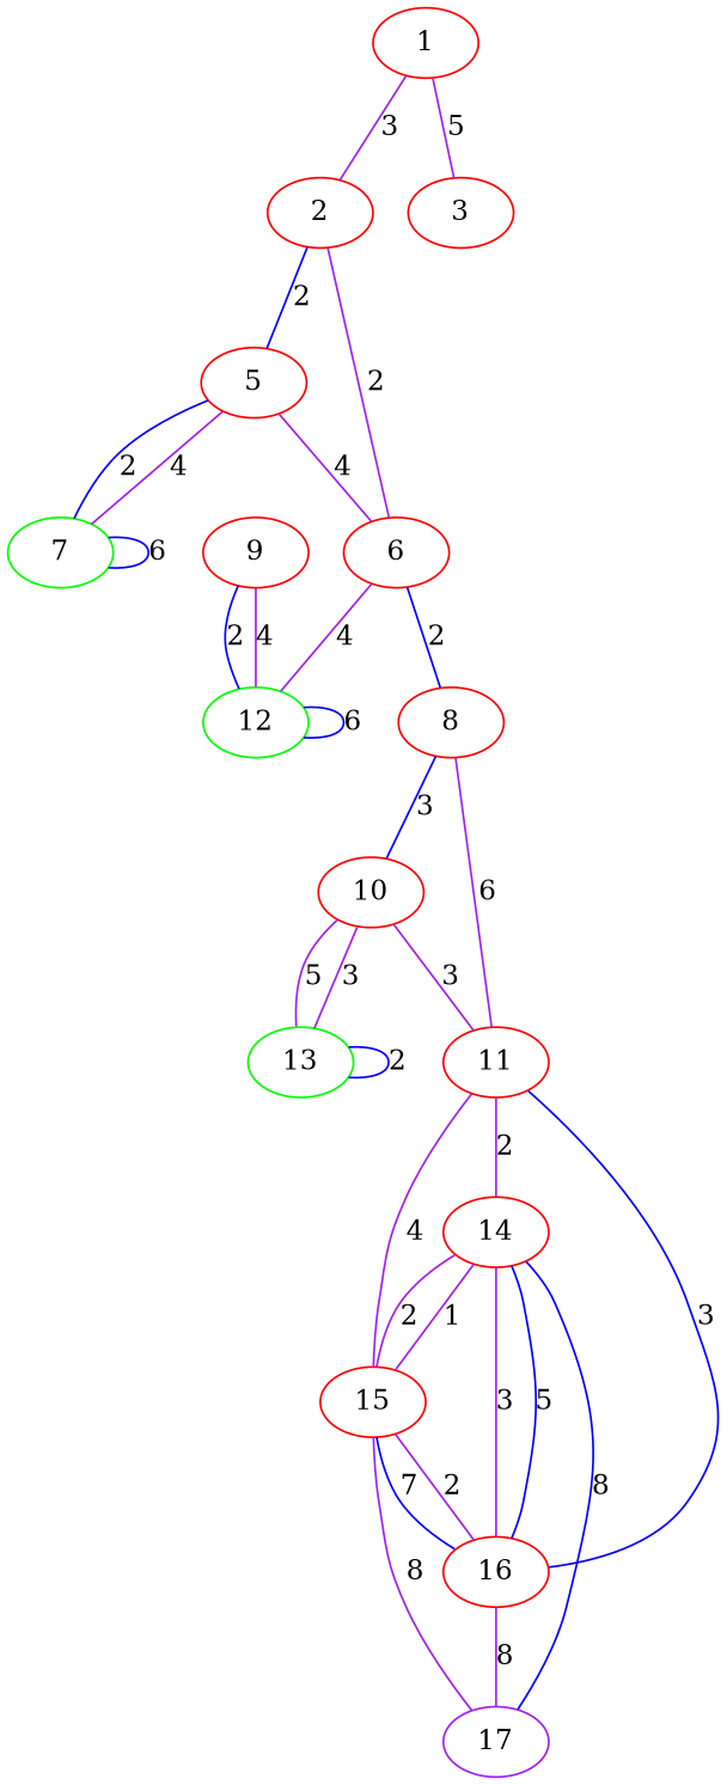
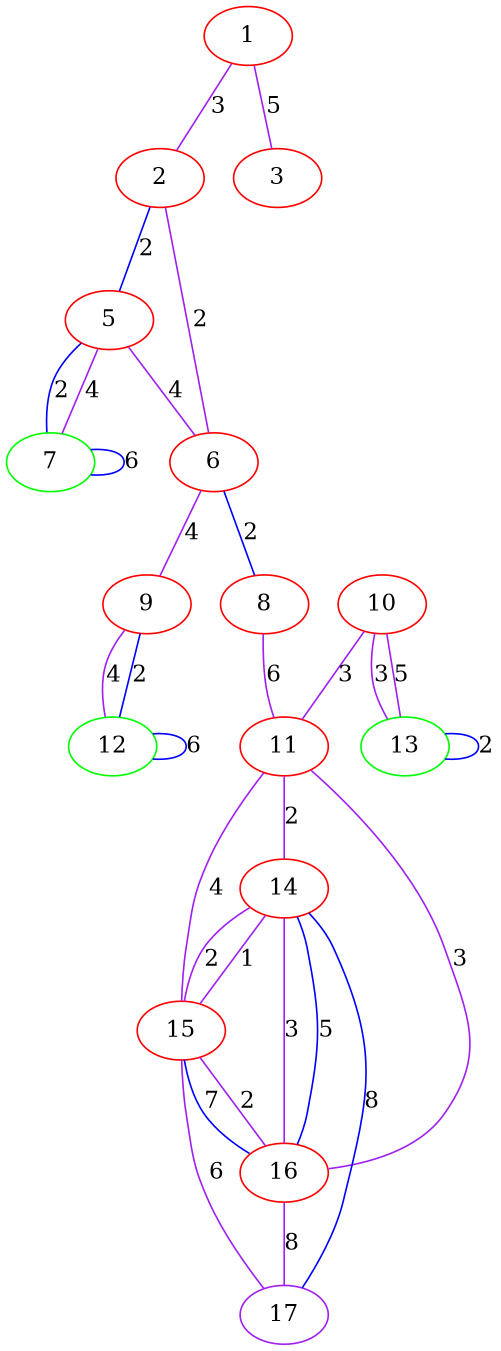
  graph {
    node [color=red weight=1]
    edge [color=purple]
    1
    2
    3
    5
    6
    7 [color=green weight=2]
    8
    9
    10
    11
    12 [color=green weight=2]
    13 [color=green weight=2]
    14
    15
    16
    17 [color=purple weight=4]
    1 -- 2 [label=3]
    1 -- 3 [label=5]
    2 -- 5 [color=blue label=2]
    2 -- 6 [label=2]
    5 -- 6 [label=4]
    5 -- 7 [label=4]
    5 -- 7 [color=blue label=2]
    6 -- 8 [color=blue label=2]
-   6 -- 12 [label=4]
+   6 -- 9 [label=4]
    7 -- 7 [color=blue label=6]
-   8 -- 10 [color=blue label=3]
    8 -- 11 [label=6]
    9 -- 12 [color=blue label=2]
    9 -- 12 [label=4]
    10 -- 11 [label=3]
    10 -- 13 [label=3]
    10 -- 13 [label=5]
    11 -- 14 [label=2]
    11 -- 15 [label=4]
-   11 -- 16 [color=blue label=3]
+   11 -- 16 [label=3]
    12 -- 12 [color=blue label=6]
    13 -- 13 [color=blue label=2]
    14 -- 15 [label=1]
    14 -- 15 [label=2]
    14 -- 16 [label=3]
    14 -- 16 [color=blue label=5]
    14 -- 17 [color=blue label=8]
    15 -- 16 [label=2]
    15 -- 16 [color=blue label=7]
-   15 -- 17 [label=8]
+   15 -- 17 [label=6]
    16 -- 17 [label=8]
  }
